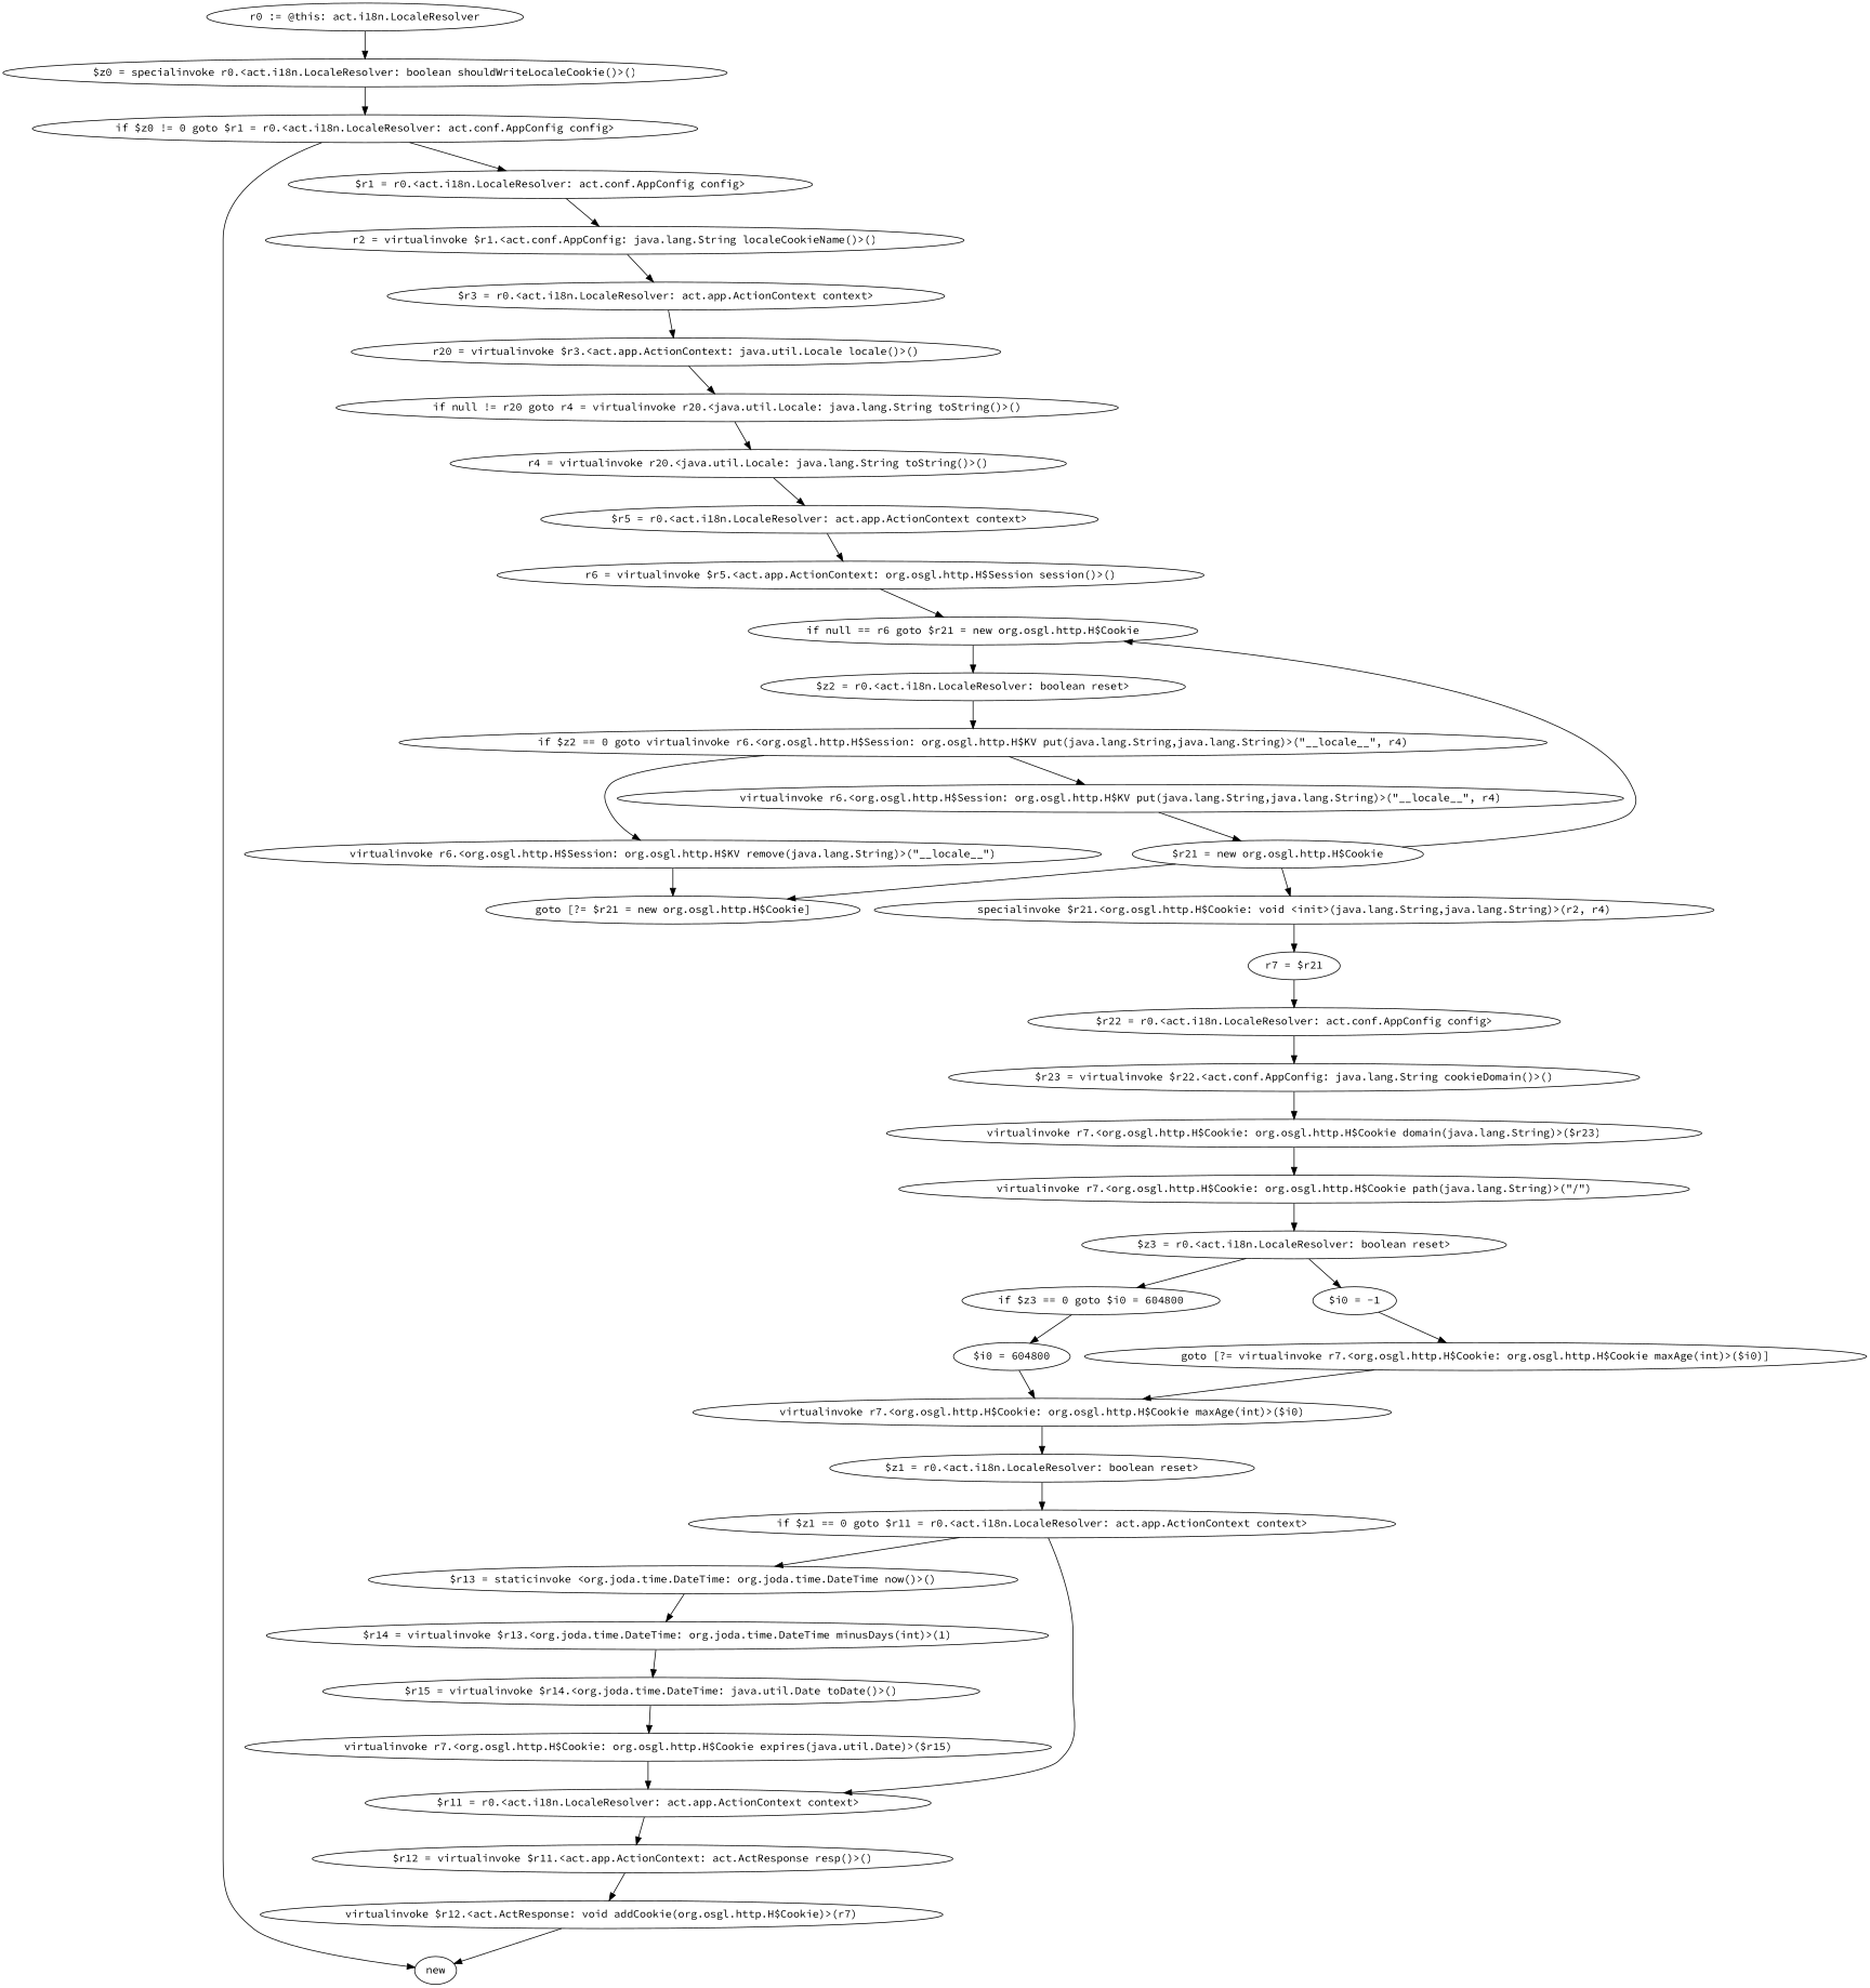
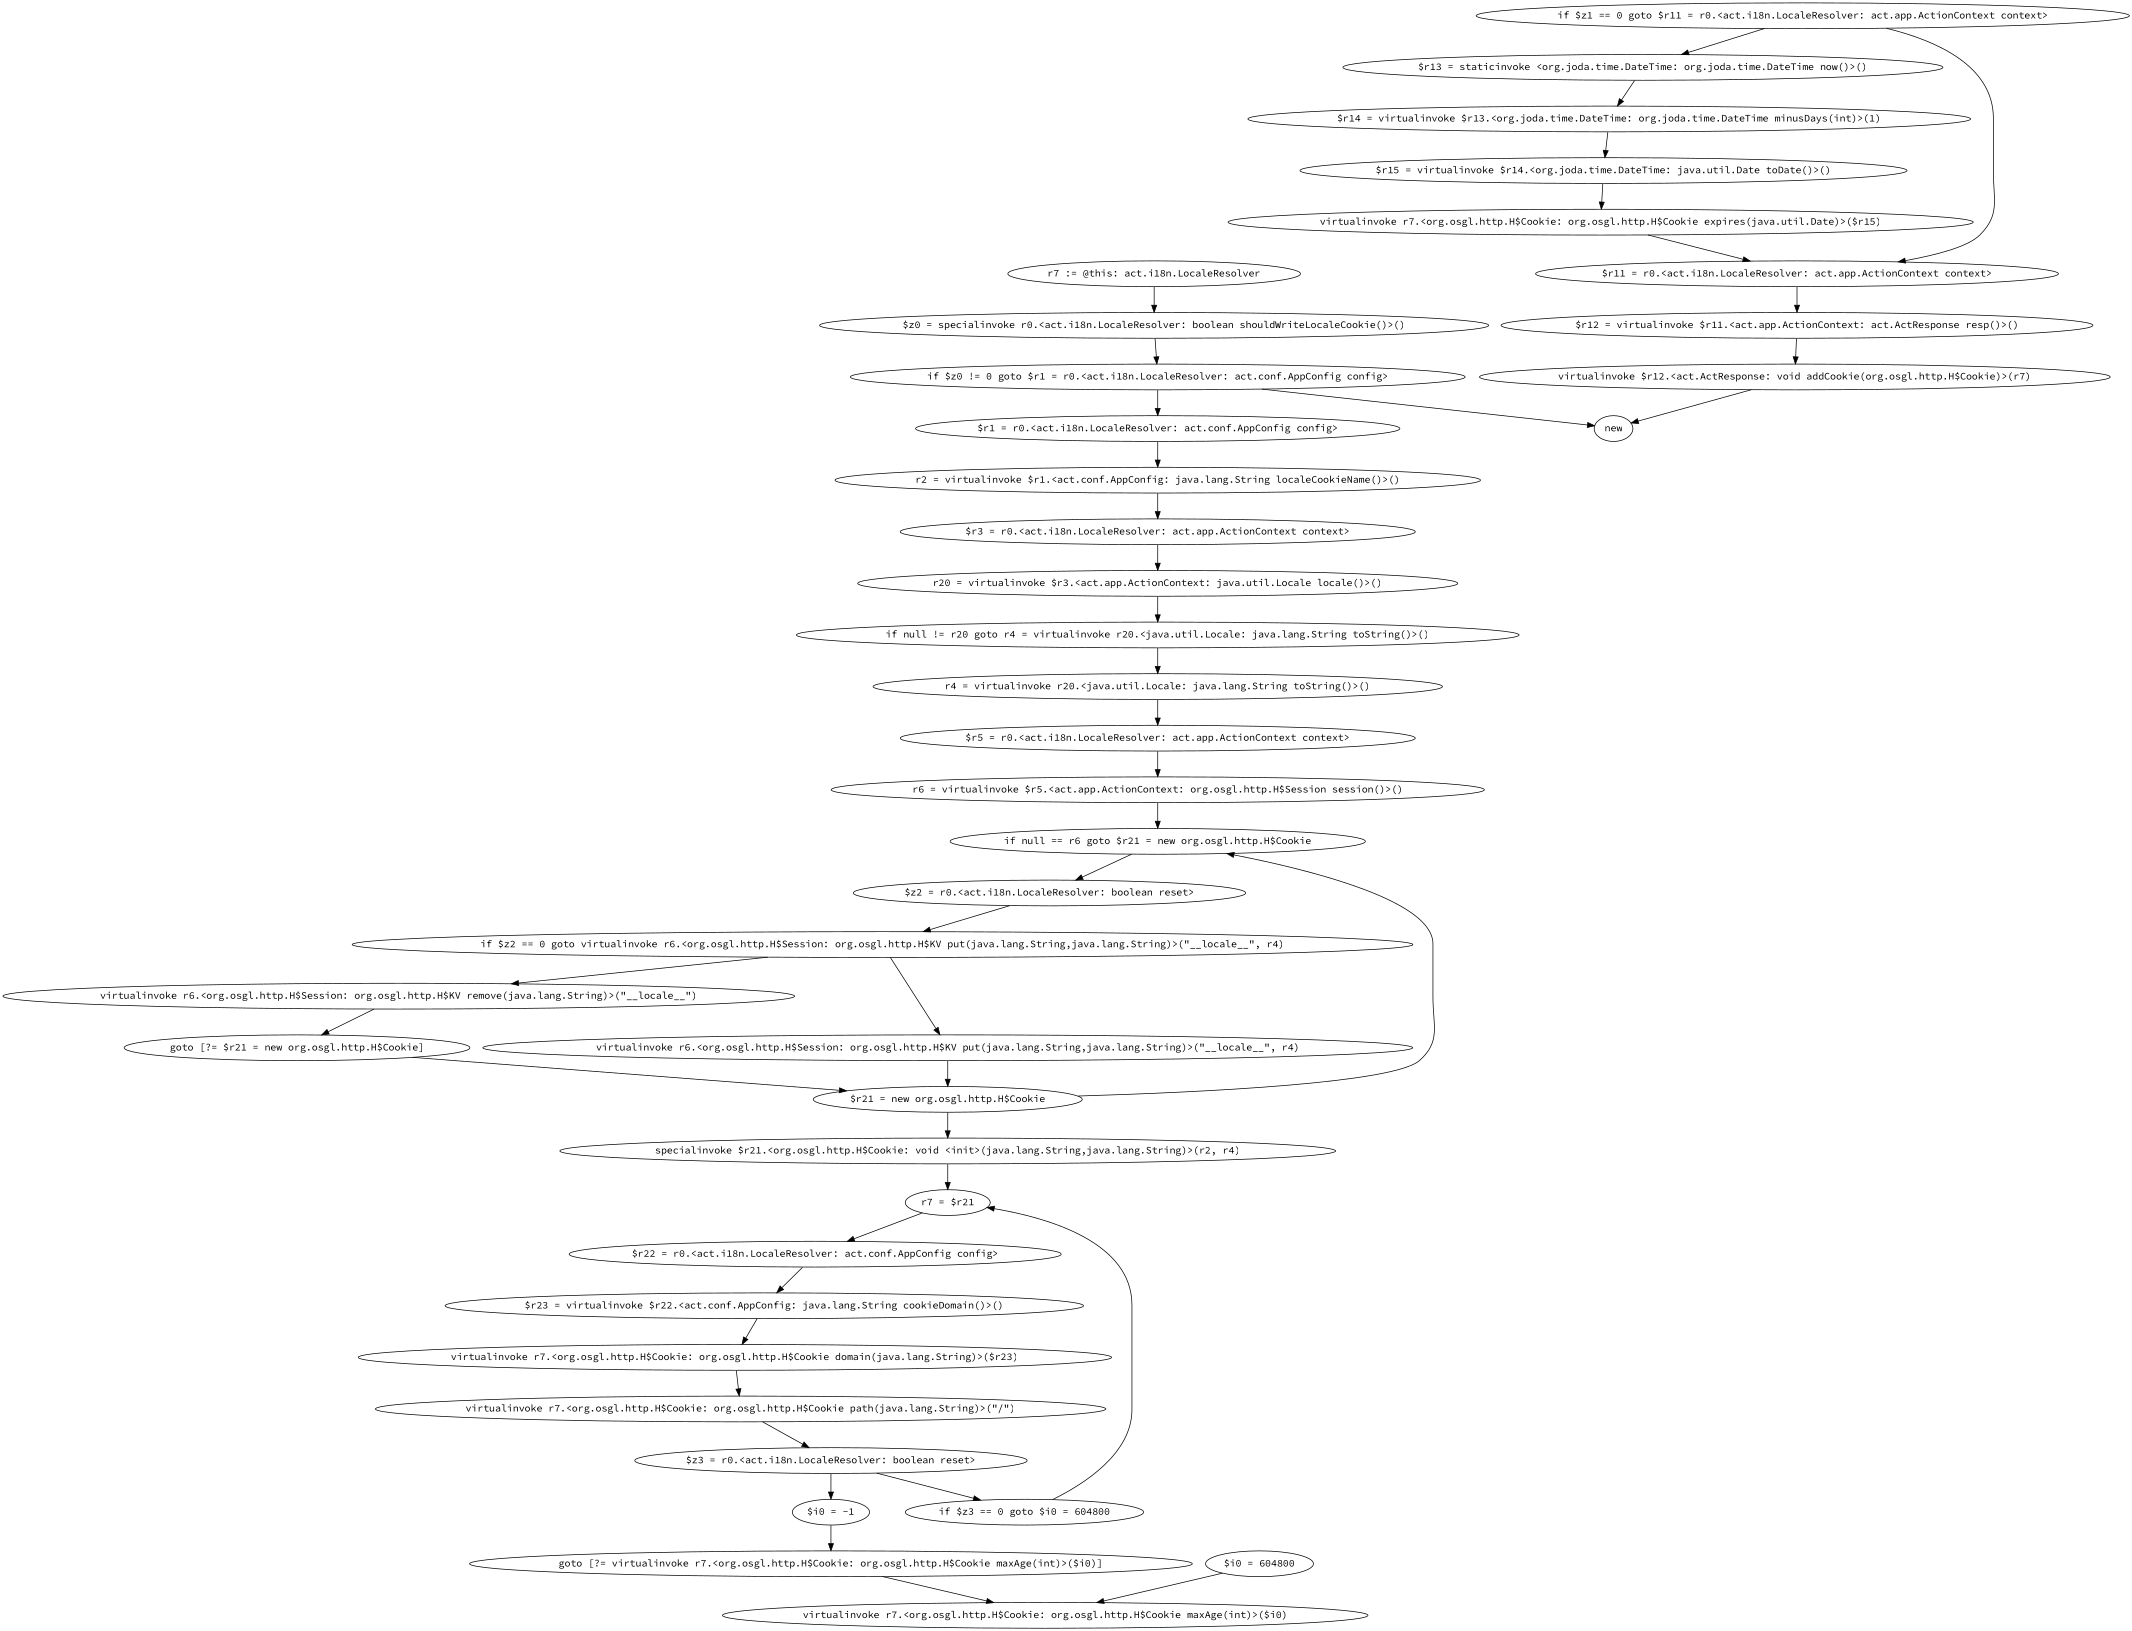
  digraph {
    fontname="Source Code Pro"
    node [fontname="Source Code Pro"]
    edge [fontname="Source Code Pro"]
-   "r0 := @this: act.i18n.LocaleResolver"
+   "r0 := @this: act.i18n.LocaleResolver" [label="r7 := @this: act.i18n.LocaleResolver"]
    "$z0 = specialinvoke r0.<act.i18n.LocaleResolver: boolean shouldWriteLocaleCookie()>()"
    "if $z0 != 0 goto $r1 = r0.<act.i18n.LocaleResolver: act.conf.AppConfig config>"
    n4 [label=new]
    "$r1 = r0.<act.i18n.LocaleResolver: act.conf.AppConfig config>"
    "r2 = virtualinvoke $r1.<act.conf.AppConfig: java.lang.String localeCookieName()>()"
    "$r3 = r0.<act.i18n.LocaleResolver: act.app.ActionContext context>"
    "r20 = virtualinvoke $r3.<act.app.ActionContext: java.util.Locale locale()>()"
    "if null != r20 goto r4 = virtualinvoke r20.<java.util.Locale: java.lang.String toString()>()"
    "r4 = virtualinvoke r20.<java.util.Locale: java.lang.String toString()>()"
    "$r5 = r0.<act.i18n.LocaleResolver: act.app.ActionContext context>"
    "r6 = virtualinvoke $r5.<act.app.ActionContext: org.osgl.http.H$Session session()>()"
    "if null == r6 goto $r21 = new org.osgl.http.H$Cookie"
    "$z2 = r0.<act.i18n.LocaleResolver: boolean reset>"
    "if $z2 == 0 goto virtualinvoke r6.<org.osgl.http.H$Session: org.osgl.http.H$KV put(java.lang.String,java.lang.String)>(\"__locale__\", r4)"
    "$r21 = new org.osgl.http.H$Cookie"
    "specialinvoke $r21.<org.osgl.http.H$Cookie: void <init>(java.lang.String,java.lang.String)>(r2, r4)"
    "virtualinvoke r6.<org.osgl.http.H$Session: org.osgl.http.H$KV remove(java.lang.String)>(\"__locale__\")"
    "virtualinvoke r6.<org.osgl.http.H$Session: org.osgl.http.H$KV put(java.lang.String,java.lang.String)>(\"__locale__\", r4)"
    "goto [?= $r21 = new org.osgl.http.H$Cookie]"
    "r7 = $r21"
    "$r22 = r0.<act.i18n.LocaleResolver: act.conf.AppConfig config>"
    "$r23 = virtualinvoke $r22.<act.conf.AppConfig: java.lang.String cookieDomain()>()"
    "virtualinvoke r7.<org.osgl.http.H$Cookie: org.osgl.http.H$Cookie domain(java.lang.String)>($r23)"
    "virtualinvoke r7.<org.osgl.http.H$Cookie: org.osgl.http.H$Cookie path(java.lang.String)>(\"/\")"
    "$z3 = r0.<act.i18n.LocaleResolver: boolean reset>"
    "if $z3 == 0 goto $i0 = 604800"
    "$i0 = -1"
    "$i0 = 604800"
    "goto [?= virtualinvoke r7.<org.osgl.http.H$Cookie: org.osgl.http.H$Cookie maxAge(int)>($i0)]"
    "virtualinvoke r7.<org.osgl.http.H$Cookie: org.osgl.http.H$Cookie maxAge(int)>($i0)"
-   "$z1 = r0.<act.i18n.LocaleResolver: boolean reset>"
    "if $z1 == 0 goto $r11 = r0.<act.i18n.LocaleResolver: act.app.ActionContext context>"
    "$r13 = staticinvoke <org.joda.time.DateTime: org.joda.time.DateTime now()>()"
    "$r11 = r0.<act.i18n.LocaleResolver: act.app.ActionContext context>"
    "$r14 = virtualinvoke $r13.<org.joda.time.DateTime: org.joda.time.DateTime minusDays(int)>(1)"
    "$r12 = virtualinvoke $r11.<act.app.ActionContext: act.ActResponse resp()>()"
    "$r15 = virtualinvoke $r14.<org.joda.time.DateTime: java.util.Date toDate()>()"
    "virtualinvoke r7.<org.osgl.http.H$Cookie: org.osgl.http.H$Cookie expires(java.util.Date)>($r15)"
    "virtualinvoke $r12.<act.ActResponse: void addCookie(org.osgl.http.H$Cookie)>(r7)"
    "r0 := @this: act.i18n.LocaleResolver" -> "$z0 = specialinvoke r0.<act.i18n.LocaleResolver: boolean shouldWriteLocaleCookie()>()"
    "$z0 = specialinvoke r0.<act.i18n.LocaleResolver: boolean shouldWriteLocaleCookie()>()" -> "if $z0 != 0 goto $r1 = r0.<act.i18n.LocaleResolver: act.conf.AppConfig config>"
    "if $z0 != 0 goto $r1 = r0.<act.i18n.LocaleResolver: act.conf.AppConfig config>" -> n4
    "if $z0 != 0 goto $r1 = r0.<act.i18n.LocaleResolver: act.conf.AppConfig config>" -> "$r1 = r0.<act.i18n.LocaleResolver: act.conf.AppConfig config>"
    "$r1 = r0.<act.i18n.LocaleResolver: act.conf.AppConfig config>" -> "r2 = virtualinvoke $r1.<act.conf.AppConfig: java.lang.String localeCookieName()>()"
    "r2 = virtualinvoke $r1.<act.conf.AppConfig: java.lang.String localeCookieName()>()" -> "$r3 = r0.<act.i18n.LocaleResolver: act.app.ActionContext context>"
    "$r3 = r0.<act.i18n.LocaleResolver: act.app.ActionContext context>" -> "r20 = virtualinvoke $r3.<act.app.ActionContext: java.util.Locale locale()>()"
    "r20 = virtualinvoke $r3.<act.app.ActionContext: java.util.Locale locale()>()" -> "if null != r20 goto r4 = virtualinvoke r20.<java.util.Locale: java.lang.String toString()>()"
    "if null != r20 goto r4 = virtualinvoke r20.<java.util.Locale: java.lang.String toString()>()" -> "r4 = virtualinvoke r20.<java.util.Locale: java.lang.String toString()>()"
    "r4 = virtualinvoke r20.<java.util.Locale: java.lang.String toString()>()" -> "$r5 = r0.<act.i18n.LocaleResolver: act.app.ActionContext context>"
    "$r5 = r0.<act.i18n.LocaleResolver: act.app.ActionContext context>" -> "r6 = virtualinvoke $r5.<act.app.ActionContext: org.osgl.http.H$Session session()>()"
    "r6 = virtualinvoke $r5.<act.app.ActionContext: org.osgl.http.H$Session session()>()" -> "if null == r6 goto $r21 = new org.osgl.http.H$Cookie"
    "if null == r6 goto $r21 = new org.osgl.http.H$Cookie" -> "$z2 = r0.<act.i18n.LocaleResolver: boolean reset>"
    "$z2 = r0.<act.i18n.LocaleResolver: boolean reset>" -> "if $z2 == 0 goto virtualinvoke r6.<org.osgl.http.H$Session: org.osgl.http.H$KV put(java.lang.String,java.lang.String)>(\"__locale__\", r4)"
    "if $z2 == 0 goto virtualinvoke r6.<org.osgl.http.H$Session: org.osgl.http.H$KV put(java.lang.String,java.lang.String)>(\"__locale__\", r4)" -> "virtualinvoke r6.<org.osgl.http.H$Session: org.osgl.http.H$KV remove(java.lang.String)>(\"__locale__\")"
    "if $z2 == 0 goto virtualinvoke r6.<org.osgl.http.H$Session: org.osgl.http.H$KV put(java.lang.String,java.lang.String)>(\"__locale__\", r4)" -> "virtualinvoke r6.<org.osgl.http.H$Session: org.osgl.http.H$KV put(java.lang.String,java.lang.String)>(\"__locale__\", r4)"
    "$r21 = new org.osgl.http.H$Cookie" -> "if null == r6 goto $r21 = new org.osgl.http.H$Cookie"
    "$r21 = new org.osgl.http.H$Cookie" -> "specialinvoke $r21.<org.osgl.http.H$Cookie: void <init>(java.lang.String,java.lang.String)>(r2, r4)"
    "specialinvoke $r21.<org.osgl.http.H$Cookie: void <init>(java.lang.String,java.lang.String)>(r2, r4)" -> "r7 = $r21"
    "virtualinvoke r6.<org.osgl.http.H$Session: org.osgl.http.H$KV remove(java.lang.String)>(\"__locale__\")" -> "goto [?= $r21 = new org.osgl.http.H$Cookie]"
    "virtualinvoke r6.<org.osgl.http.H$Session: org.osgl.http.H$KV put(java.lang.String,java.lang.String)>(\"__locale__\", r4)" -> "$r21 = new org.osgl.http.H$Cookie"
-   "$r21 = new org.osgl.http.H$Cookie" -> "goto [?= $r21 = new org.osgl.http.H$Cookie]"
+   "goto [?= $r21 = new org.osgl.http.H$Cookie]" -> "$r21 = new org.osgl.http.H$Cookie"
    "r7 = $r21" -> "$r22 = r0.<act.i18n.LocaleResolver: act.conf.AppConfig config>"
    "$r22 = r0.<act.i18n.LocaleResolver: act.conf.AppConfig config>" -> "$r23 = virtualinvoke $r22.<act.conf.AppConfig: java.lang.String cookieDomain()>()"
    "$r23 = virtualinvoke $r22.<act.conf.AppConfig: java.lang.String cookieDomain()>()" -> "virtualinvoke r7.<org.osgl.http.H$Cookie: org.osgl.http.H$Cookie domain(java.lang.String)>($r23)"
    "virtualinvoke r7.<org.osgl.http.H$Cookie: org.osgl.http.H$Cookie domain(java.lang.String)>($r23)" -> "virtualinvoke r7.<org.osgl.http.H$Cookie: org.osgl.http.H$Cookie path(java.lang.String)>(\"/\")"
    "virtualinvoke r7.<org.osgl.http.H$Cookie: org.osgl.http.H$Cookie path(java.lang.String)>(\"/\")" -> "$z3 = r0.<act.i18n.LocaleResolver: boolean reset>"
    "$z3 = r0.<act.i18n.LocaleResolver: boolean reset>" -> "if $z3 == 0 goto $i0 = 604800"
    "$z3 = r0.<act.i18n.LocaleResolver: boolean reset>" -> "$i0 = -1"
-   "if $z3 == 0 goto $i0 = 604800" -> "$i0 = 604800"
+   "if $z3 == 0 goto $i0 = 604800" -> "r7 = $r21"
    "$i0 = -1" -> "goto [?= virtualinvoke r7.<org.osgl.http.H$Cookie: org.osgl.http.H$Cookie maxAge(int)>($i0)]"
    "$i0 = 604800" -> "virtualinvoke r7.<org.osgl.http.H$Cookie: org.osgl.http.H$Cookie maxAge(int)>($i0)"
    "goto [?= virtualinvoke r7.<org.osgl.http.H$Cookie: org.osgl.http.H$Cookie maxAge(int)>($i0)]" -> "virtualinvoke r7.<org.osgl.http.H$Cookie: org.osgl.http.H$Cookie maxAge(int)>($i0)"
-   "virtualinvoke r7.<org.osgl.http.H$Cookie: org.osgl.http.H$Cookie maxAge(int)>($i0)" -> "$z1 = r0.<act.i18n.LocaleResolver: boolean reset>"
-   "$z1 = r0.<act.i18n.LocaleResolver: boolean reset>" -> "if $z1 == 0 goto $r11 = r0.<act.i18n.LocaleResolver: act.app.ActionContext context>"
    "if $z1 == 0 goto $r11 = r0.<act.i18n.LocaleResolver: act.app.ActionContext context>" -> "$r13 = staticinvoke <org.joda.time.DateTime: org.joda.time.DateTime now()>()"
    "if $z1 == 0 goto $r11 = r0.<act.i18n.LocaleResolver: act.app.ActionContext context>" -> "$r11 = r0.<act.i18n.LocaleResolver: act.app.ActionContext context>"
    "$r13 = staticinvoke <org.joda.time.DateTime: org.joda.time.DateTime now()>()" -> "$r14 = virtualinvoke $r13.<org.joda.time.DateTime: org.joda.time.DateTime minusDays(int)>(1)"
    "$r11 = r0.<act.i18n.LocaleResolver: act.app.ActionContext context>" -> "$r12 = virtualinvoke $r11.<act.app.ActionContext: act.ActResponse resp()>()"
    "$r14 = virtualinvoke $r13.<org.joda.time.DateTime: org.joda.time.DateTime minusDays(int)>(1)" -> "$r15 = virtualinvoke $r14.<org.joda.time.DateTime: java.util.Date toDate()>()"
    "$r12 = virtualinvoke $r11.<act.app.ActionContext: act.ActResponse resp()>()" -> "virtualinvoke $r12.<act.ActResponse: void addCookie(org.osgl.http.H$Cookie)>(r7)"
    "$r15 = virtualinvoke $r14.<org.joda.time.DateTime: java.util.Date toDate()>()" -> "virtualinvoke r7.<org.osgl.http.H$Cookie: org.osgl.http.H$Cookie expires(java.util.Date)>($r15)"
    "virtualinvoke r7.<org.osgl.http.H$Cookie: org.osgl.http.H$Cookie expires(java.util.Date)>($r15)" -> "$r11 = r0.<act.i18n.LocaleResolver: act.app.ActionContext context>"
    "virtualinvoke $r12.<act.ActResponse: void addCookie(org.osgl.http.H$Cookie)>(r7)" -> n4
  }
